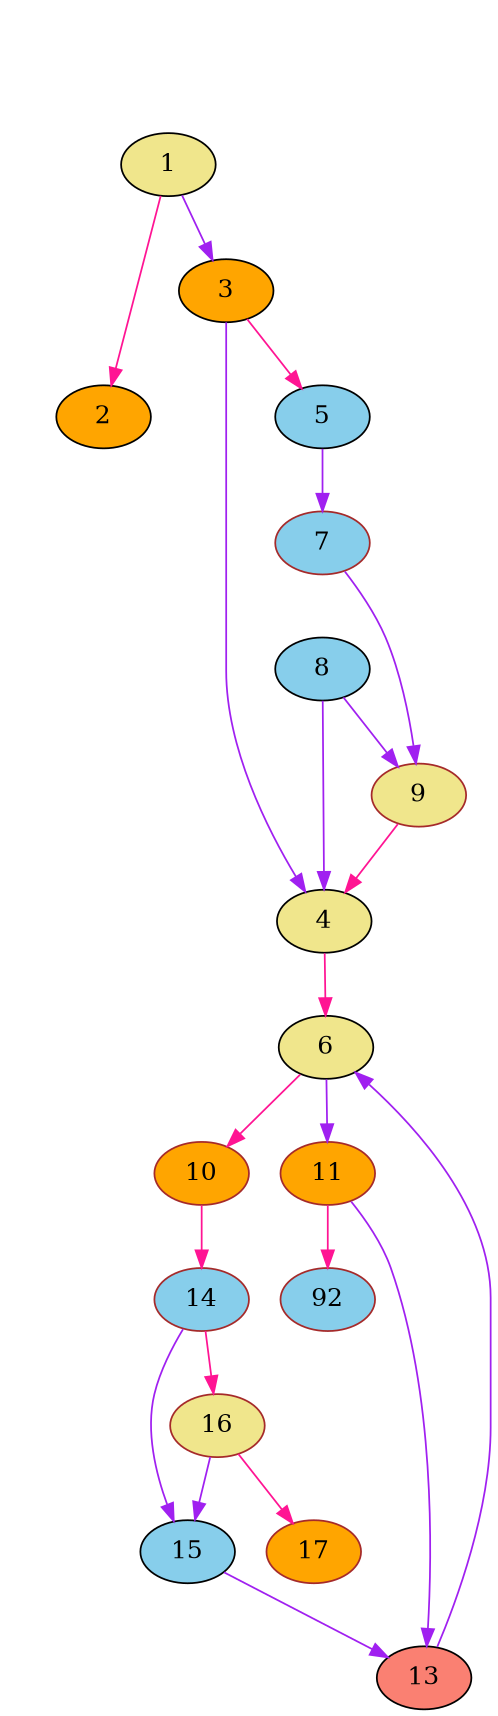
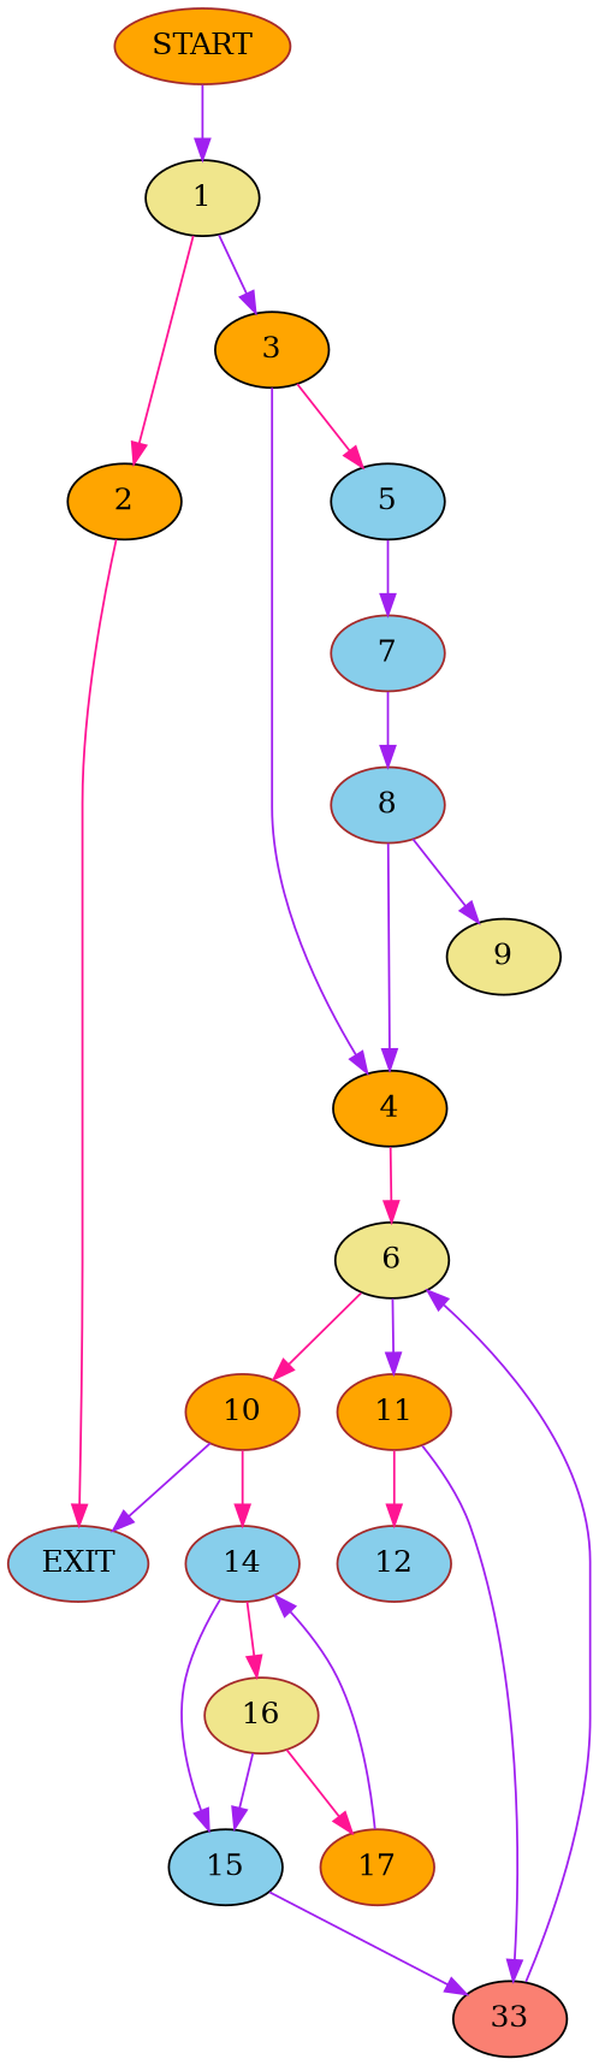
  digraph {
    node [color=brown fillcolor=orange style=filled]
    edge [color=purple]
+   n1 [label=START]
    1 [color=black fillcolor=khaki]
    2 [color=black]
    3 [color=black]
-   4 [color=black fillcolor=khaki]
+   n5 [fillcolor=skyblue label=EXIT]
+   4 [color=black]
    5 [color=black fillcolor=skyblue]
    6 [color=black fillcolor=khaki]
    7 [fillcolor=skyblue]
    10
    11
-   8 [color=black fillcolor=skyblue]
-   9 [fillcolor=khaki]
+   8 [fillcolor=skyblue]
+   9 [color=black fillcolor=khaki]
    14 [fillcolor=skyblue]
-   12 [fillcolor=skyblue label=92]
-   13 [color=black fillcolor=salmon]
+   12 [fillcolor=skyblue]
+   13 [color=black fillcolor=salmon label=33]
    15 [color=black fillcolor=skyblue]
    16 [fillcolor=khaki]
    17
+   n1 -> 1
    1 -> 2 [color=deeppink]
    1 -> 3
+   2 -> n5 [color=deeppink]
    3 -> 4
    3 -> 5 [color=deeppink]
    4 -> 6 [color=deeppink]
    5 -> 7
    6 -> 10 [color=deeppink]
    6 -> 11
-   7 -> 9
+   7 -> 8
+   10 -> n5
    10 -> 14 [color=deeppink]
    11 -> 12 [color=deeppink]
    11 -> 13
    8 -> 4
    8 -> 9
-   9 -> 4 [color=deeppink]
    14 -> 15
    14 -> 16 [color=deeppink]
    13 -> 6
    15 -> 13
    16 -> 15
    16 -> 17 [color=deeppink]
+   17 -> 14
  }
